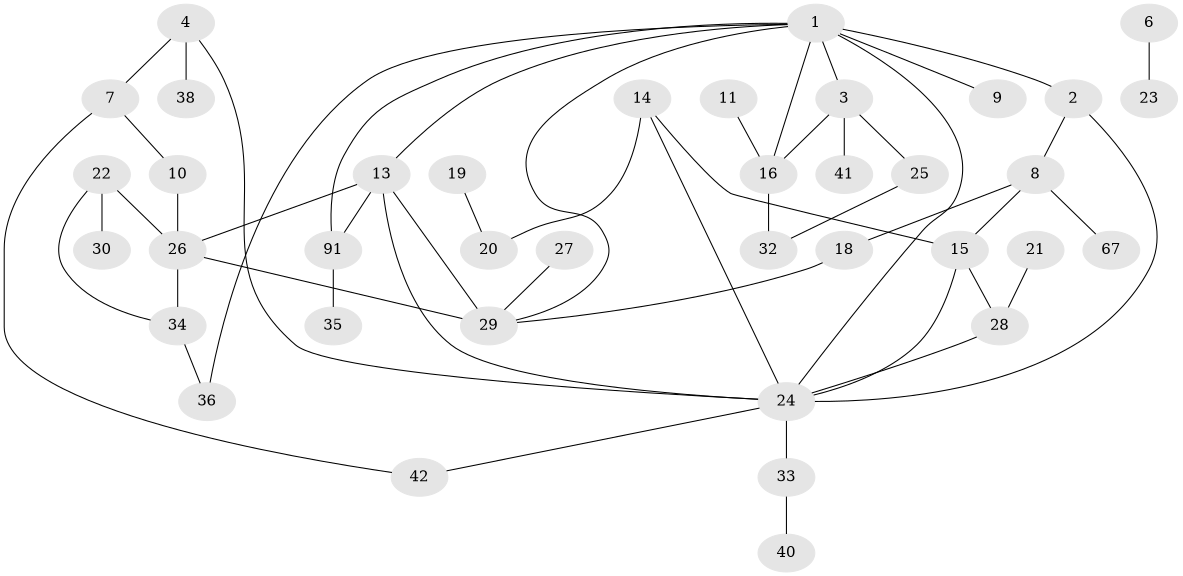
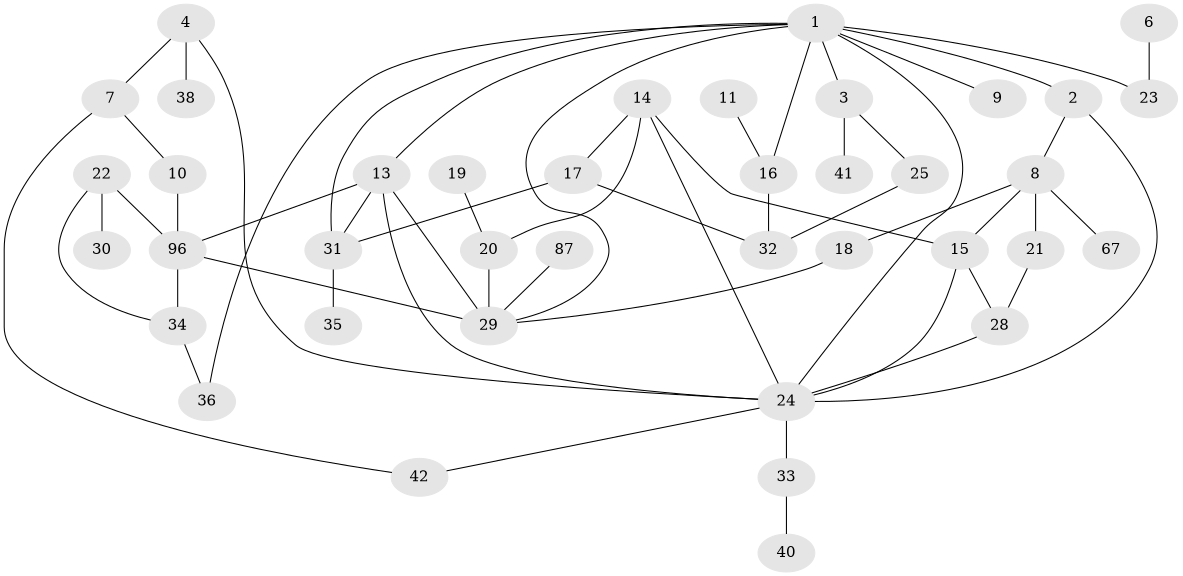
  graph {
    node [color=gray90 style=filled]
    edge [weight=1.0]
    1
    2
    3
    9
    13
    16
    23
    29
-   31 [label=91]
+   31
    36
    24
    8
    25
    41
-   26
+   26 [label=96]
    32
    35
    15
    18
    21
    n21 [label=67]
    42
    33
    4
    7
    38
    10
    11
    20
    6
    28
    34
    14
-   27
+   17
+   27 [label=87]
    19
    22
    30
    40
    1 -- 2
    1 -- 3
    1 -- 9
    1 -- 13
    1 -- 16
+   1 -- 23
    1 -- 29
    1 -- 31
    1 -- 36
    1 -- 24
    2 -- 24
    2 -- 8
-   3 -- 16
    3 -- 25
    3 -- 41
    13 -- 29
    13 -- 31
    13 -- 24
    13 -- 26
    16 -- 32
    31 -- 35
    24 -- 42
    24 -- 33 [weight=2.0]
    8 -- 15
    8 -- 18
+   8 -- 21 [weight=2.0]
    8 -- n21
    25 -- 32
    26 -- 29
    26 -- 34
    15 -- 24
    15 -- 28
    18 -- 29
    21 -- 28
    33 -- 40
    4 -- 24
    4 -- 7
    4 -- 38
    7 -- 42
    7 -- 10
    10 -- 26
    11 -- 16
+   20 -- 29 [weight=2.0]
    6 -- 23
    28 -- 24
    34 -- 36
    14 -- 24
    14 -- 15
    14 -- 20
+   14 -- 17
+   17 -- 31
+   17 -- 32
    27 -- 29
    19 -- 20
    22 -- 26
    22 -- 34
    22 -- 30
  }
